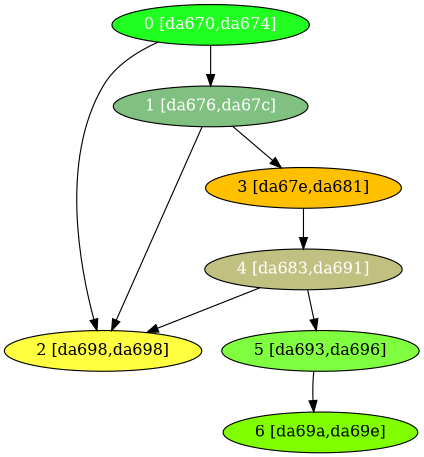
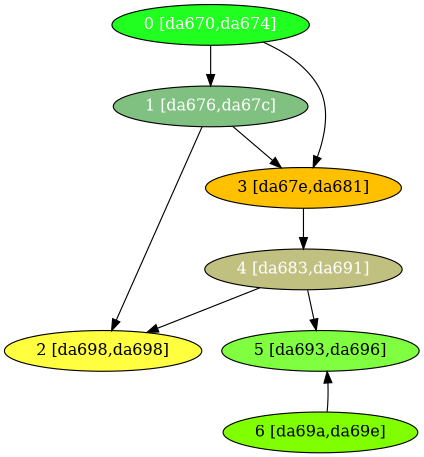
  digraph {
    fontname="DejaVu Serif"
    node [fontcolor="#000000" fontname="DejaVu Serif" shape=oval style=filled]
    edge [fontname="DejaVu Serif"]
    n1 [fillcolor="#20FF20" fontcolor="#ffffff" label="0 [da670,da674]"]
    n2 [fillcolor="#80C080" fontcolor="#ffffff" label="1 [da676,da67c]"]
    n3 [fillcolor="#FFFF40" label="2 [da698,da698]"]
    n4 [fillcolor="#FFC000" label="3 [da67e,da681]"]
    n5 [fillcolor="#C0C080" fontcolor="#ffffff" label="4 [da683,da691]"]
    n6 [fillcolor="#80FF00" label="6 [da69a,da69e]"]
    n7 [fillcolor="#80FF40" label="5 [da693,da696]"]
    n1 -> n2
-   n1 -> n3
+   n1 -> n4
    n2 -> n3
    n2 -> n4
    n4 -> n5
    n5 -> n3
    n5 -> n7
-   n7 -> n6
+   n6 -> n7
  }
